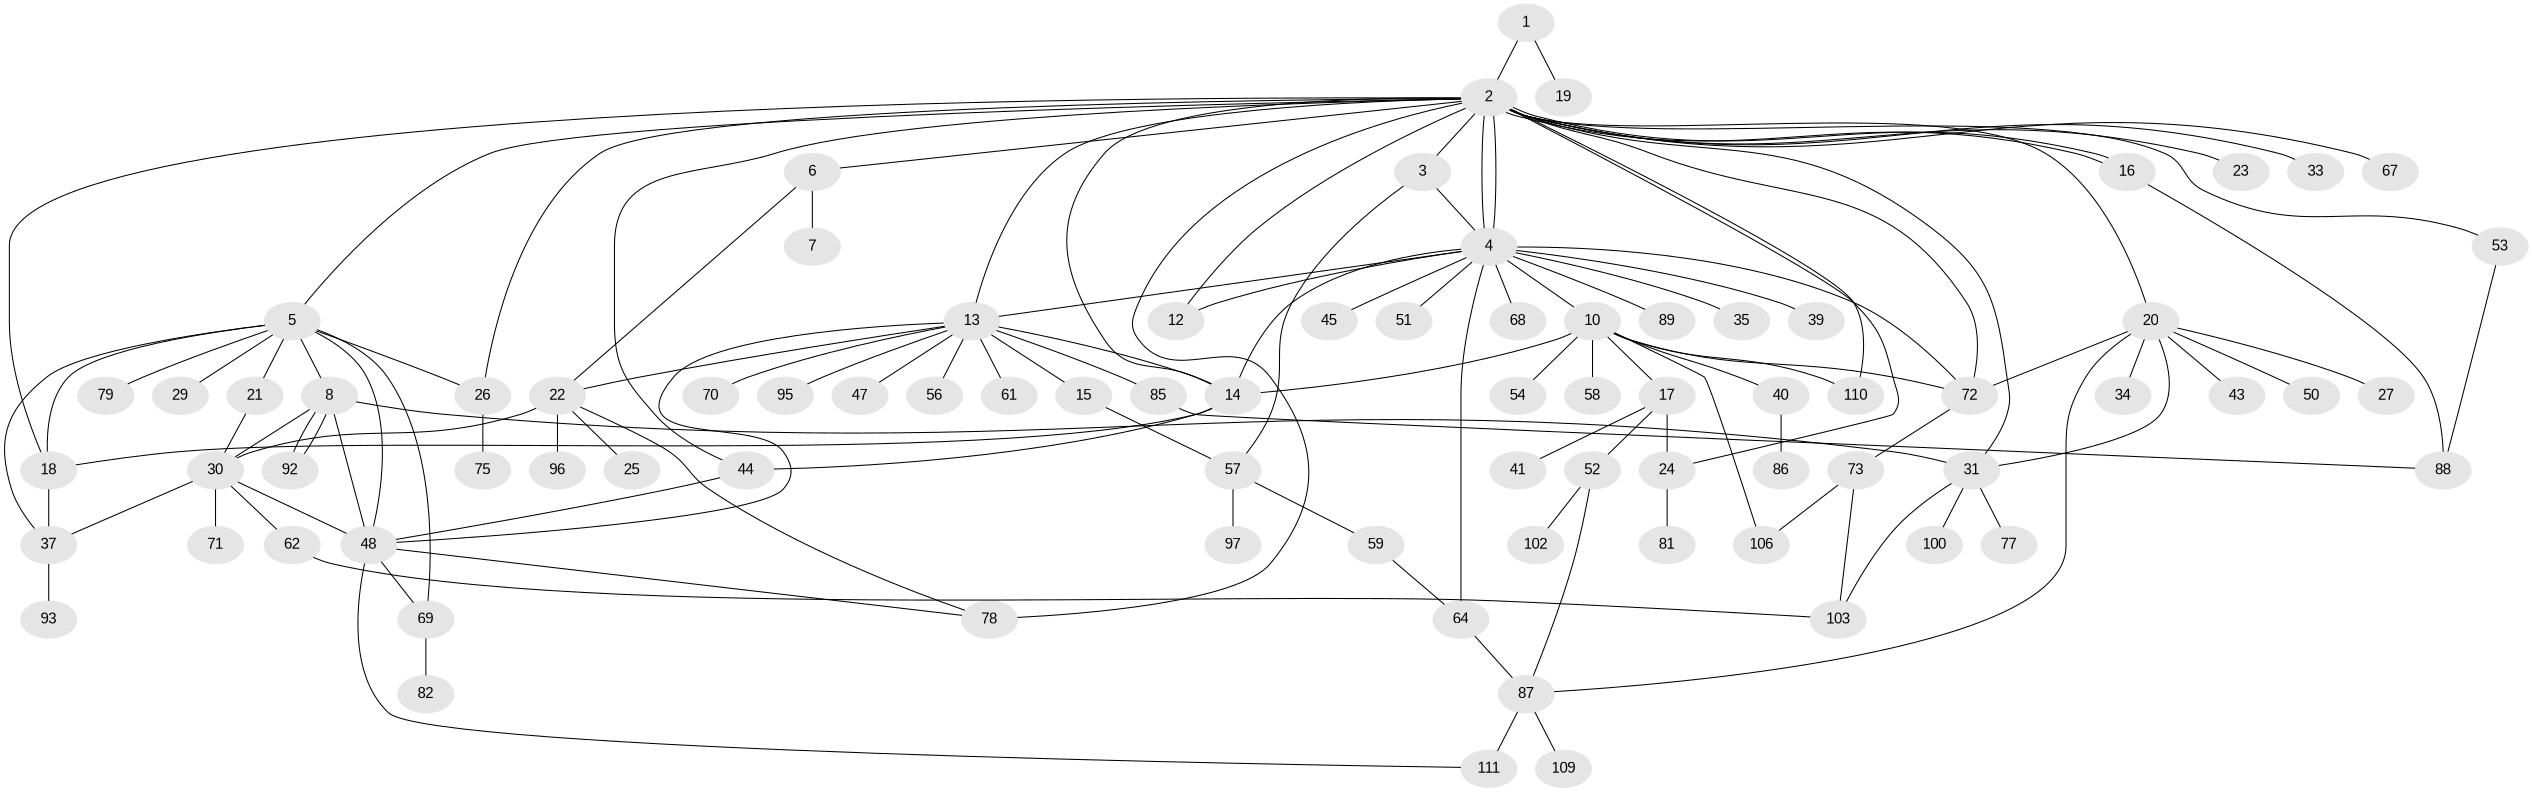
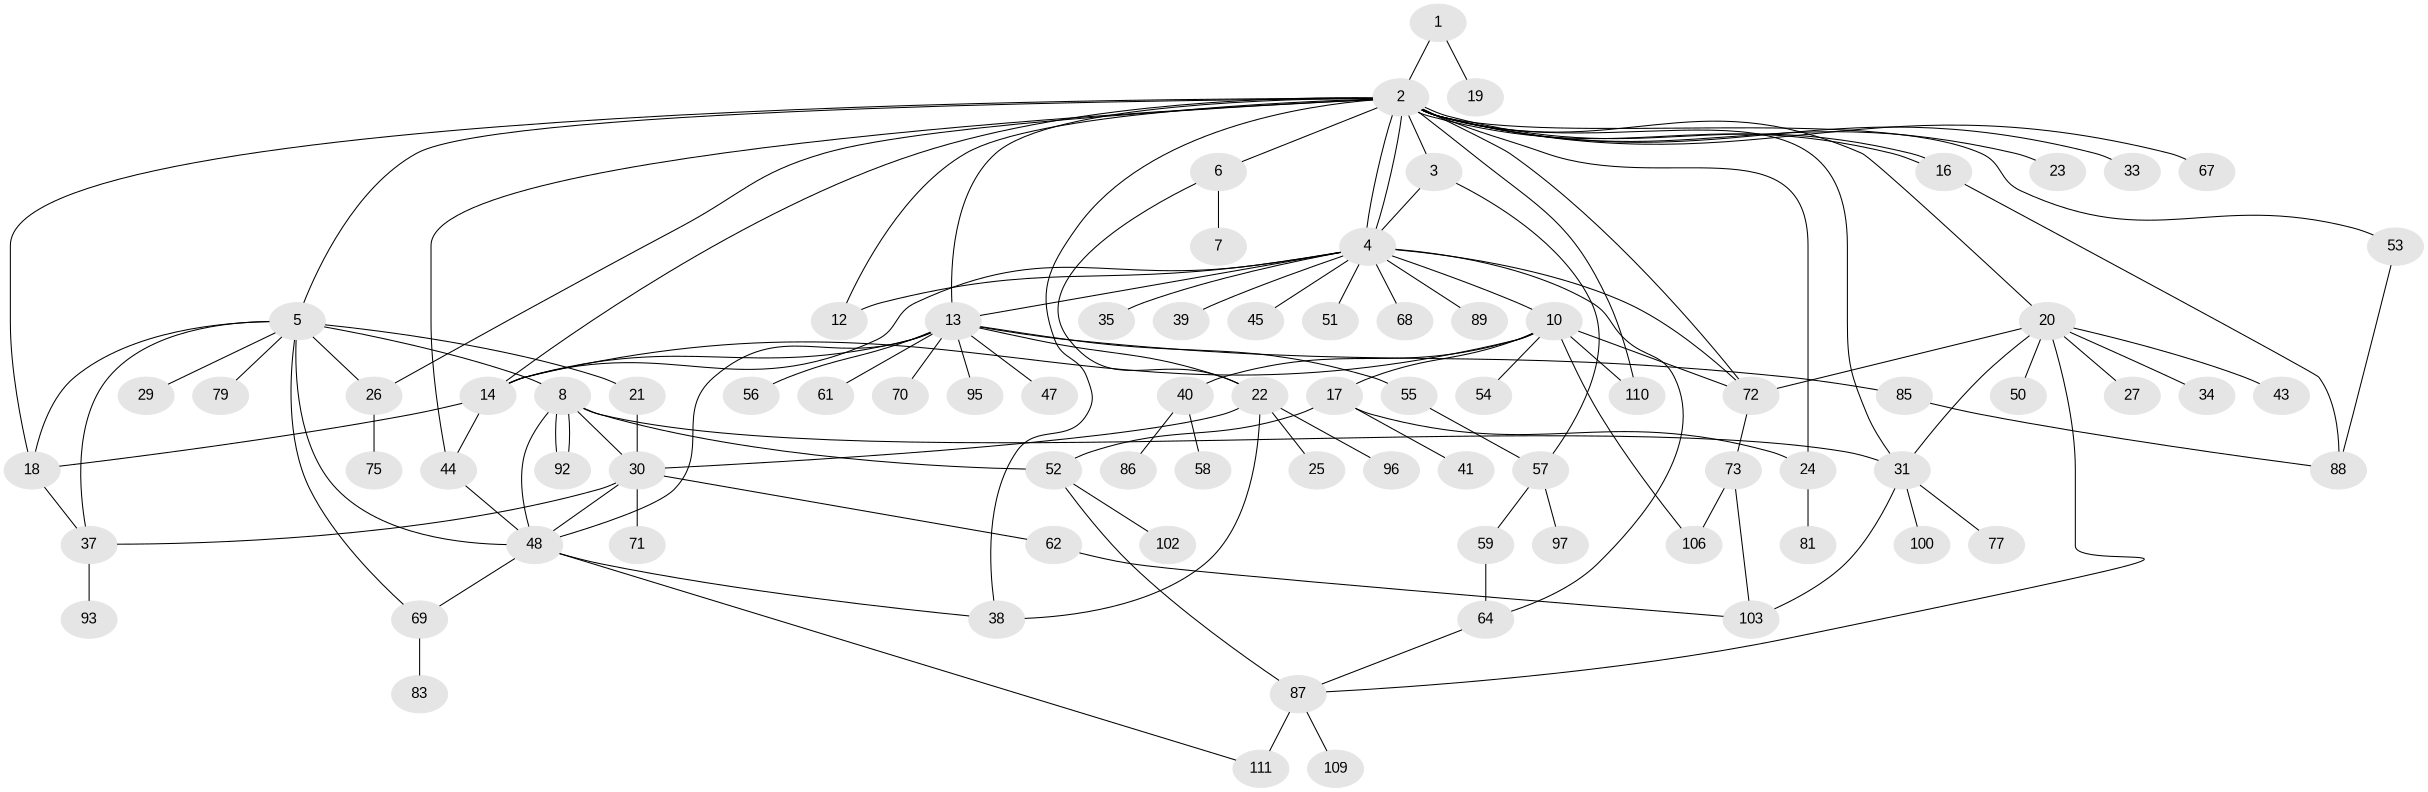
  graph {
    fontname="Liberation Sans"
    node [color=gray90 fontname="Liberation Sans" style=filled]
    edge [fontname="Liberation Sans"]
    2 [super="+9"]
    3
    4 [super="+84"]
    5 [super="+32"]
    6
    12
    13 [super="+47"]
    14 [super="+28"]
    16
    18 [super="+60"]
    20 [super="+82"]
    23
    24 [super="+91"]
    26 [super="+49"]
    31 [super="+63"]
    33
    44
    53
    67
    72
-   78 [super="+104"]
+   78 [super="+104" label=38]
    110
    1
    19 [super="+99"]
    57 [super="+90"]
    10 [super="+11"]
    35 [super="+74"]
    39
    45
    51
    64 [super="+66"]
    68
    89
    8 [super="+98"]
    21
    29
    37
    48 [super="+94"]
    79
    69 [super="+76"]
    7 [super="+65"]
    22 [super="+38"]
-   15
+   15 [label=55]
    n44 [label=47]
    56
    61
    70
    85
    95
    88 [super="+105"]
    27
    34
    43
    50
    87 [super="+101"]
    81
    75
    77
    100
    103 [super="+108"]
    73 [super="+80"]
    59
    97
    17 [super="+46"]
    40 [super="+55"]
    54
    58
    106
    30 [super="+36"]
    52 [super="+107"]
    92
    93
    111
    25
    96
    62
    71
    102
-   83 [label=82]
+   83
    41
    86
    109
    2 -- 3
    2 -- 4
    2 -- 4
    2 -- 5
    2 -- 6
    2 -- 12
    2 -- 13
    2 -- 14
    2 -- 16
    2 -- 16
    2 -- 18
    2 -- 20
    2 -- 23
    2 -- 24
    2 -- 26
    2 -- 31
    2 -- 33
    2 -- 44
    2 -- 53
    2 -- 67
    2 -- 72
    2 -- 78 [weight=2]
    2 -- 110
    3 -- 4
    3 -- 57
    4 -- 12
    4 -- 13
    4 -- 14
    4 -- 72
    4 -- 10
    4 -- 35
    4 -- 39
    4 -- 45
    4 -- 51
    4 -- 64
    4 -- 68
    4 -- 89
    5 -- 18
    5 -- 26
    5 -- 8
    5 -- 21
    5 -- 29
    5 -- 37
    5 -- 48
    5 -- 79
    5 -- 69
    6 -- 7
    6 -- 22
    13 -- 14
    13 -- 48
    13 -- 22
    13 -- 15
    13 -- n44
    13 -- 56
    13 -- 61
    13 -- 70
    13 -- 85
    13 -- 95
    14 -- 18
    14 -- 44
    16 -- 88
    18 -- 37
    20 -- 31
    20 -- 72
    20 -- 27
    20 -- 34
    20 -- 43
    20 -- 50
    20 -- 87
    24 -- 81
    26 -- 75
    31 -- 77
    31 -- 100
    31 -- 103
    44 -- 48
    53 -- 88
    72 -- 73
    1 -- 2
    1 -- 19
    57 -- 59
    57 -- 97
    10 -- 14
    10 -- 72
    10 -- 110
    10 -- 17
    10 -- 40
    10 -- 54
-   10 -- 58
+   40 -- 58
    10 -- 106
    64 -- 87
    8 -- 31
    8 -- 48
    8 -- 30
+   8 -- 52
    8 -- 92
    8 -- 92
    21 -- 30
    37 -- 93
    48 -- 78
    48 -- 69
    48 -- 111
    69 -- 83
    22 -- 78
    22 -- 30
    22 -- 25
    22 -- 96
    15 -- 57
    85 -- 88
    87 -- 111 [weight=2]
    87 -- 109
    73 -- 103
    73 -- 106
    59 -- 64
    17 -- 24
    17 -- 52
    17 -- 41
    40 -- 86
    30 -- 37
    30 -- 48
    30 -- 62
    30 -- 71
    52 -- 87
    52 -- 102
    62 -- 103
  }
